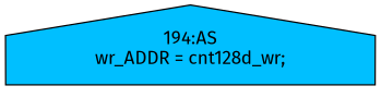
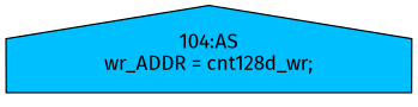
  strict digraph {
    fontname="Fira Sans"
-   n1 [ast="<pyverilog.vparser.ast.Assign object at 0x7f052ae97090>" def_var="['wr_ADDR']" fillcolor=deepskyblue label="194:AS\nwr_ADDR = cnt128d_wr;" statements="[]" style=filled typ=Assign use_var="['cnt128d_wr']" color=black shape=house fontname="Fira Sans"]
+   n1 [ast="<pyverilog.vparser.ast.Assign object at 0x7f052ae97090>" def_var="['wr_ADDR']" fillcolor=deepskyblue label="104:AS\nwr_ADDR = cnt128d_wr;" statements="[]" style=filled typ=Assign use_var="['cnt128d_wr']" color=black shape=house fontname="Fira Sans"]
  }
